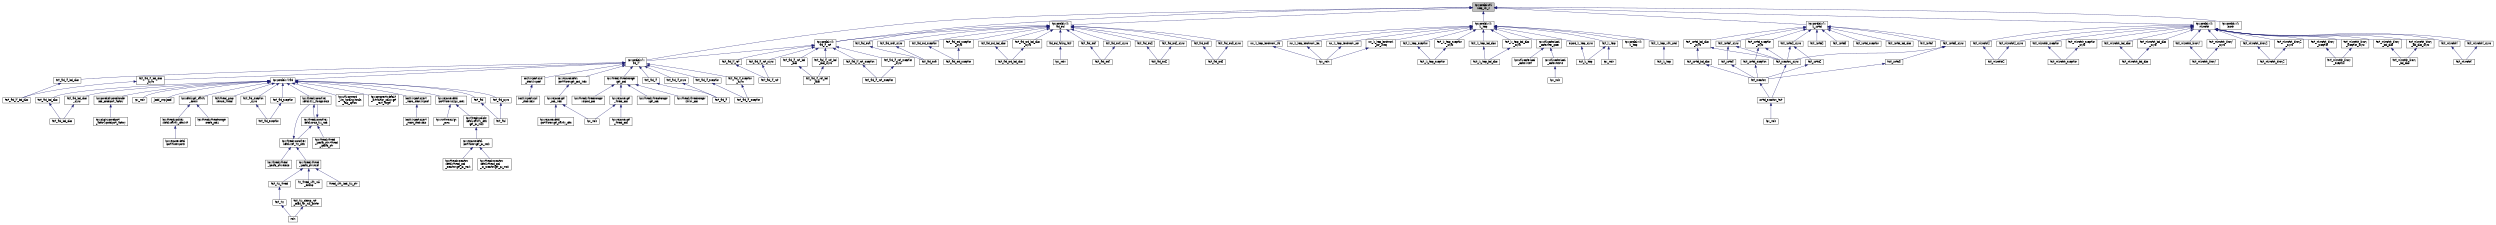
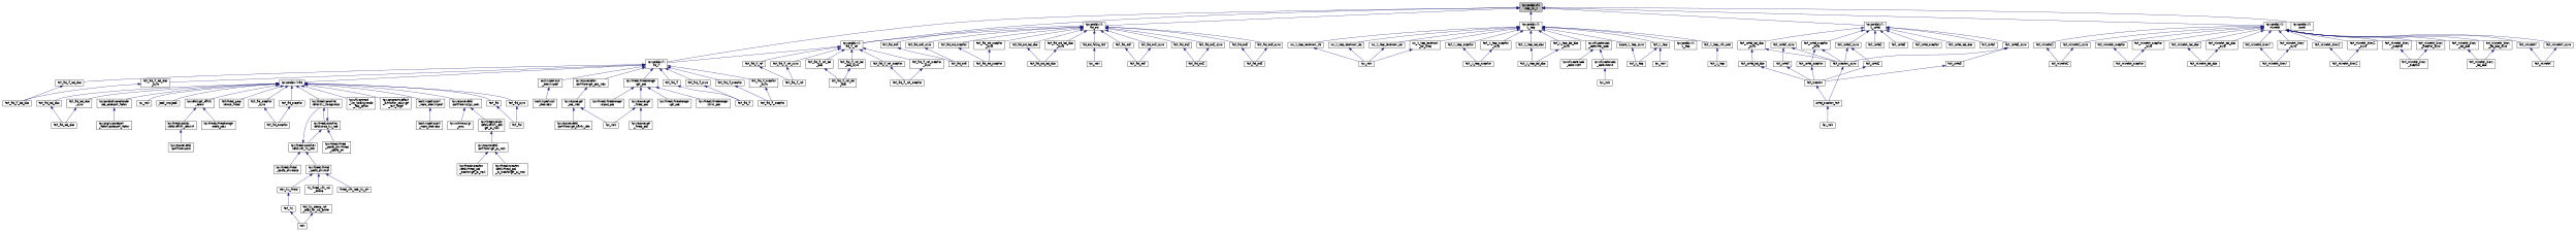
  digraph {
    fontname="Patrick Hand"
    rankdir=TB
    node [color=black fillcolor=white fontname="Patrick Hand" fontsize=10 shape=record style=filled]
    edge [color=midnightblue dir=back fontname="Patrick Hand" fontsize=10 labelfontname=Helvetica labelfontsize=10 style=solid]
    n1 [fillcolor=grey75 fontcolor=black height=0.2 label="hpx::parallel::util\l::loop_idx_n" width=0.4]
    n2 [height=0.2 label="hpx::parallel::v1::\lfind_if" width=0.4]
    n3 [height=0.2 label="hpx::parallel::v1::\lfind_if_not" width=0.4]
    n4 [height=0.2 label="hpx::parallel::v1::\lfind_end" width=0.4]
    n5 [height=0.2 label="hpx::parallel::v1::\lis_heap" width=0.4]
    n6 [height=0.2 label="hpx::parallel::v1::\lis_sorted" width=0.4]
    n7 [height=0.2 label="hpx::parallel::v1::\lmismatch" width=0.4]
    n8 [height=0.2 label="hpx::parallel::v1::\lsearch" width=0.4]
    n9 [height=0.2 label="hpx::parallel::v1::find" width=0.4]
    n10 [height=0.2 label="boost::inspect::assert\l_macro_check::inspect" width=0.4]
    n11 [height=0.2 label="hpx::util::command\l_line_handling::handle\l_help_options" width=0.4]
    n12 [height=0.2 label="hpx::components::default\l_distribution_policy::get\l_next_target" width=0.4]
    n13 [height=0.2 label="hpx::resource::detail\l::partitioner::assign_cores" width=0.4]
    n14 [height=0.2 label=test_find width=0.4]
    n15 [height=0.2 label=test_find_async width=0.4]
    n16 [height=0.2 label=test_find_exception width=0.4]
    n17 [height=0.2 label="test_find_exception\l_async" width=0.4]
    n18 [height=0.2 label=test_find_bad_alloc width=0.4]
    n19 [height=0.2 label="test_find_bad_alloc\l_async" width=0.4]
    n20 [height=0.2 label=hpx_main width=0.4]
    n21 [height=0.2 label="jacobi_smp::jacobi" width=0.4]
    n22 [height=0.2 label="hpx::parcelset::parcelhandler\l::add_parcelport_factory" width=0.4]
    n23 [height=0.2 label="test::thread_group\l::remove_thread" width=0.4]
    n24 [height=0.2 label="hpx::detail::get_affinity\l_domain" width=0.4]
    n25 [height=0.2 label="hpx::threads::coroutines\l::detail::tss_storage::erase" width=0.4]
    n26 [height=0.2 label="boost::inspect::ascii\l_check::inspect" width=0.4]
    n27 [height=0.2 label="hpx::resource::detail\l::partitioner::get_pool_index" width=0.4]
    n28 [height=0.2 label=test_find_if width=0.4]
    n29 [height=0.2 label=test_find_if_async width=0.4]
    n30 [height=0.2 label=test_find_if_exception width=0.4]
    n31 [height=0.2 label="test_find_if_exception\l_async" width=0.4]
    n32 [height=0.2 label=test_find_if_bad_alloc width=0.4]
    n33 [height=0.2 label="test_find_if_bad_alloc\l_async" width=0.4]
    n34 [height=0.2 label="hpx::threads::threadmanager\l::get_pool" width=0.4]
    n35 [height=0.2 label=test_find_if_not width=0.4]
    n36 [height=0.2 label=test_find_if_not_async width=0.4]
    n37 [height=0.2 label="test_find_if_not_bad\l_alloc" width=0.4]
    n38 [height=0.2 label="test_find_if_not_bad\l_alloc_async" width=0.4]
    n39 [height=0.2 label=test_find_if_not_exception width=0.4]
    n40 [height=0.2 label="test_find_if_not_exception\l_async" width=0.4]
    n41 [height=0.2 label=test_find_end1 width=0.4]
    n42 [height=0.2 label=test_find_end1_async width=0.4]
    n43 [height=0.2 label=test_find_end2 width=0.4]
    n44 [height=0.2 label=test_find_end2_async width=0.4]
    n45 [height=0.2 label=test_find_end3 width=0.4]
    n46 [height=0.2 label=test_find_end3_async width=0.4]
    n47 [height=0.2 label=test_find_end4 width=0.4]
    n48 [height=0.2 label=test_find_end4_async width=0.4]
    n49 [height=0.2 label=test_find_end_exception width=0.4]
    n50 [height=0.2 label="test_find_end_exception\l_async" width=0.4]
    n51 [height=0.2 label=test_find_end_bad_alloc width=0.4]
    n52 [height=0.2 label="test_find_end_bad_alloc\l_async" width=0.4]
    n53 [height=0.2 label=find_end_failing_test width=0.4]
    n54 [height=0.2 label=run_is_heap_benchmark_std width=0.4]
    n55 [height=0.2 label=run_is_heap_benchmark_seq width=0.4]
    n56 [height=0.2 label=run_is_heap_benchmark_par width=0.4]
    n57 [height=0.2 label="run_is_heap_benchmark\l_par_unseq" width=0.4]
    n58 [height=0.2 label="hpx::parallel::v1::\lis_heap" width=0.4]
    n59 [height=0.2 label=test_is_heap width=0.4]
    n60 [height=0.2 label=expand_is_heap_async width=0.4]
    n61 [height=0.2 label=test_is_heap_with_pred width=0.4]
    n62 [height=0.2 label=test_is_heap_exception width=0.4]
    n63 [height=0.2 label="test_is_heap_exception\l_async" width=0.4]
    n64 [height=0.2 label=test_is_heap_bad_alloc width=0.4]
    n65 [height=0.2 label="test_is_heap_bad_alloc\l_async" width=0.4]
    n66 [height=0.2 label="hpx::util::cache::local\l_cache::free_space" width=0.4]
    n67 [height=0.2 label=test_sorted1 width=0.4]
    n68 [height=0.2 label=test_sorted1_async width=0.4]
    n69 [height=0.2 label=test_sorted2 width=0.4]
    n70 [height=0.2 label=test_sorted2_async width=0.4]
    n71 [height=0.2 label=test_sorted3 width=0.4]
    n72 [height=0.2 label=test_sorted3_async width=0.4]
    n73 [height=0.2 label=test_sorted_exception width=0.4]
    n74 [height=0.2 label="test_sorted_exception\l_async" width=0.4]
    n75 [height=0.2 label=test_sorted_bad_alloc width=0.4]
    n76 [height=0.2 label="test_sorted_bad_alloc\l_async" width=0.4]
    n77 [height=0.2 label=test_mismatch1 width=0.4]
    n78 [height=0.2 label=test_mismatch1_async width=0.4]
    n79 [height=0.2 label=test_mismatch2 width=0.4]
    n80 [height=0.2 label=test_mismatch2_async width=0.4]
    n81 [height=0.2 label=test_mismatch_exception width=0.4]
    n82 [height=0.2 label="test_mismatch_exception\l_async" width=0.4]
    n83 [height=0.2 label=test_mismatch_bad_alloc width=0.4]
    n84 [height=0.2 label="test_mismatch_bad_alloc\l_async" width=0.4]
    n85 [height=0.2 label=test_mismatch_binary1 width=0.4]
    n86 [height=0.2 label="test_mismatch_binary1\l_async" width=0.4]
    n87 [height=0.2 label=test_mismatch_binary2 width=0.4]
    n88 [height=0.2 label="test_mismatch_binary2\l_async" width=0.4]
    n89 [height=0.2 label="test_mismatch_binary\l_exception" width=0.4]
    n90 [height=0.2 label="test_mismatch_binary\l_exception_async" width=0.4]
    n91 [height=0.2 label="test_mismatch_binary\l_bad_alloc" width=0.4]
    n92 [height=0.2 label="test_mismatch_binary\l_bad_alloc_async" width=0.4]
    n93 [height=0.2 label="hpx::threads::policies\l::detail::affinity_data\l::get_pu_mask" width=0.4]
    n94 [height=0.2 label="hpx::resource::detail\l::partitioner::get_pu_mask" width=0.4]
    n95 [height=0.2 label="boost::inspect::assert\l_macro_check::desc" width=0.4]
    n96 [height=0.2 label="hpx::runtime::assign\l_cores" width=0.4]
    n97 [height=0.2 label=test_find width=0.4]
    n98 [height=0.2 label=test_find_exception width=0.4]
    n99 [height=0.2 label=test_find_bad_alloc width=0.4]
    n100 [height=0.2 label="hpx::plugins::parcelport\l_factory::parcelport_factory" width=0.4]
    n101 [height=0.2 label="hpx::threads::policies\l::detail::affinity_data::init" width=0.4]
    n102 [height=0.2 label="hpx::threads::threadmanager\l::create_pools" width=0.4]
    n103 [height=0.2 label="hpx::threads::coroutines\l::detail::erase_tss_node" width=0.4]
    n104 [height=0.2 label="hpx::threads::executors\l::detail::thread_pool\l_executor::get_pu_mask" width=0.4]
    n105 [height=0.2 label="hpx::threads::executors\l::detail::thread_pool\l_os_executor::get_pu_mask" width=0.4]
    n106 [height=0.2 label="hpx::resource::detail\l::partitioner::parse" width=0.4]
    n107 [height=0.2 label="hpx::threads::thread\l_specific_ptr::~thread\l_specific_ptr" width=0.4]
    n108 [height=0.2 label="hpx::threads::coroutines\l::detail::set_tss_data" width=0.4]
    n109 [height=0.2 label="hpx::threads::thread\l_specific_ptr::release" width=0.4]
    n110 [height=0.2 label="hpx::threads::thread\l_specific_ptr::reset" width=0.4]
-   n111 [height=0.2 label=test_tss_thread width=0.4]
+   n111 [height=0.2 label=main_tss_thread width=0.4]
    n112 [height=0.2 label="tss_thread_with_null\l_cleanup" width=0.4]
    n113 [height=0.2 label=thread_with_local_tss_ptr width=0.4]
    n114 [height=0.2 label=test_tss width=0.4]
    n115 [height=0.2 label="test_tss_cleanup_not\l_called_for_null_pointer" width=0.4]
    n116 [height=0.2 label=main width=0.4]
    n117 [height=0.2 label="boost::inspect::ascii\l_check::desc" width=0.4]
    n118 [height=0.2 label="hpx::resource::get\l_pool_index" width=0.4]
    n119 [height=0.2 label=test_find_if width=0.4]
    n120 [height=0.2 label=test_find_if_exception width=0.4]
    n121 [height=0.2 label=test_find_if_bad_alloc width=0.4]
    n122 [height=0.2 label="hpx::resource::get\l_thread_pool" width=0.4]
    n123 [height=0.2 label="hpx::threads::threadmanager\l::get_pool" width=0.4]
    n124 [height=0.2 label="hpx::threads::threadmanager\l::shrink_pool" width=0.4]
    n125 [height=0.2 label="hpx::threads::threadmanager\l::expand_pool" width=0.4]
    n126 [height=0.2 label="hpx::resource::detail\l::partitioner::get_affinity_data" width=0.4]
    n127 [height=0.2 label=hpx_main width=0.4]
    n128 [height=0.2 label="hpx::resource::get\l_thread_pool" width=0.4]
    n129 [height=0.2 label=test_find_if_not width=0.4]
    n130 [height=0.2 label="test_find_if_not_bad\l_alloc" width=0.4]
    n131 [height=0.2 label=test_find_if_not_exception width=0.4]
    n132 [height=0.2 label=test_find_end1 width=0.4]
    n133 [height=0.2 label=test_find_end2 width=0.4]
    n134 [height=0.2 label=test_find_end3 width=0.4]
    n135 [height=0.2 label=test_find_end4 width=0.4]
    n136 [height=0.2 label=test_find_end_exception width=0.4]
    n137 [height=0.2 label=test_find_end_bad_alloc width=0.4]
    n138 [height=0.2 label=hpx_main width=0.4]
    n139 [height=0.2 label=hpx_main width=0.4]
    n140 [height=0.2 label=test_is_heap width=0.4]
    n141 [height=0.2 label=hpx_main width=0.4]
    n142 [height=0.2 label=test_is_heap width=0.4]
    n143 [height=0.2 label=test_is_heap_exception width=0.4]
    n144 [height=0.2 label=test_is_heap_bad_alloc width=0.4]
    n145 [height=0.2 label="hpx::util::cache::local\l_cache::reserve" width=0.4]
    n146 [height=0.2 label="hpx::util::cache::local\l_cache::insert" width=0.4]
    n147 [height=0.2 label=hpx_main width=0.4]
    n148 [height=0.2 label=test_sorted1 width=0.4]
    n149 [height=0.2 label=test_executors_async width=0.4]
    n150 [height=0.2 label=test_sorted2 width=0.4]
    n151 [height=0.2 label=test_sorted3 width=0.4]
    n152 [height=0.2 label=test_sorted_exception width=0.4]
    n153 [height=0.2 label=test_sorted_bad_alloc width=0.4]
    n154 [height=0.2 label=test_executors width=0.4]
    n155 [height=0.2 label=sorted_executors_test width=0.4]
    n156 [height=0.2 label=hpx_main width=0.4]
    n157 [height=0.2 label=test_mismatch1 width=0.4]
    n158 [height=0.2 label=test_mismatch2 width=0.4]
    n159 [height=0.2 label=test_mismatch_exception width=0.4]
    n160 [height=0.2 label=test_mismatch_bad_alloc width=0.4]
    n161 [height=0.2 label=test_mismatch_binary1 width=0.4]
    n162 [height=0.2 label=test_mismatch_binary2 width=0.4]
    n163 [height=0.2 label="test_mismatch_binary\l_exception" width=0.4]
    n164 [height=0.2 label="test_mismatch_binary\l_bad_alloc" width=0.4]
    n1 -> n2
    n1 -> n3
    n1 -> n4
    n1 -> n5
    n1 -> n6
    n1 -> n7
    n1 -> n8
    n2 -> n9
    n2 -> n26
    n2 -> n27
    n2 -> n28
    n2 -> n29
    n2 -> n30
    n2 -> n31
    n2 -> n32
    n2 -> n33
    n2 -> n34
    n3 -> n2
    n3 -> n35
    n3 -> n36
    n3 -> n37
    n3 -> n38
    n3 -> n39
    n3 -> n40
    n4 -> n3
    n4 -> n41
    n4 -> n42
    n4 -> n43
    n4 -> n44
    n4 -> n45
    n4 -> n46
    n4 -> n47
    n4 -> n48
    n4 -> n49
    n4 -> n50
    n4 -> n51
    n4 -> n52
    n4 -> n53
    n5 -> n54
    n5 -> n55
    n5 -> n56
    n5 -> n57
    n5 -> n58
    n5 -> n59
    n5 -> n60
    n5 -> n61
    n5 -> n62
    n5 -> n63
    n5 -> n64
    n5 -> n65
    n5 -> n66
    n6 -> n67
-   n6 -> n68
    n6 -> n69
    n6 -> n70
    n6 -> n71
    n6 -> n72
    n6 -> n73
    n6 -> n74
    n6 -> n75
    n6 -> n76
    n7 -> n77
    n7 -> n78
    n7 -> n79
    n7 -> n80
    n7 -> n81
    n7 -> n82
    n7 -> n83
    n7 -> n84
    n7 -> n85
    n7 -> n86
    n7 -> n87
    n7 -> n88
    n7 -> n89
    n7 -> n90
    n7 -> n91
    n7 -> n92
    n9 -> n10
    n9 -> n11
    n9 -> n12
    n9 -> n13
    n9 -> n14
    n9 -> n15
    n9 -> n16
    n9 -> n17
    n9 -> n18
    n9 -> n19
    n9 -> n20
    n9 -> n21
    n9 -> n22
    n9 -> n23
    n9 -> n24
    n9 -> n25
    n10 -> n95
    n13 -> n93
    n13 -> n96
    n14 -> n97
    n15 -> n97
    n16 -> n98
    n17 -> n98
    n18 -> n99
    n19 -> n99
    n22 -> n100
    n24 -> n101
    n24 -> n102
    n25 -> n103
    n26 -> n117
    n27 -> n118
    n28 -> n119
    n29 -> n119
    n30 -> n120
    n31 -> n120
    n32 -> n121
    n33 -> n121
    n34 -> n122
    n34 -> n123
    n34 -> n124
    n34 -> n125
    n35 -> n129
    n36 -> n129
    n37 -> n130
    n38 -> n130
    n39 -> n131
    n40 -> n131
    n41 -> n132
    n42 -> n132
    n43 -> n133
    n44 -> n133
    n45 -> n134
    n46 -> n134
    n47 -> n135
    n48 -> n135
    n49 -> n136
    n50 -> n136
    n51 -> n137
    n52 -> n137
    n53 -> n138
    n54 -> n139
    n55 -> n139
    n56 -> n139
    n57 -> n139
    n59 -> n140
    n59 -> n141
    n60 -> n140
    n61 -> n142
    n62 -> n143
    n63 -> n143
    n64 -> n144
    n65 -> n144
    n66 -> n145
    n66 -> n146
    n68 -> n148
    n68 -> n149
    n70 -> n149
    n70 -> n150
    n72 -> n149
    n72 -> n151
    n74 -> n149
    n74 -> n152
    n76 -> n149
    n76 -> n153
    n77 -> n157
    n78 -> n157
    n79 -> n158
    n80 -> n158
    n81 -> n159
    n82 -> n159
    n83 -> n160
    n84 -> n160
    n85 -> n161
    n86 -> n161
    n87 -> n162
    n88 -> n162
    n89 -> n163
    n90 -> n163
    n91 -> n164
    n92 -> n164
    n93 -> n94
    n94 -> n104
    n94 -> n105
    n101 -> n106
    n103 -> n25
    n103 -> n107
    n103 -> n108
    n108 -> n25
    n108 -> n109
    n108 -> n110
    n110 -> n111
    n110 -> n112
    n110 -> n113
    n111 -> n114
    n114 -> n116
    n115 -> n116
    n118 -> n126
    n118 -> n127
    n122 -> n127
    n122 -> n128
    n145 -> n147
    n148 -> n154
    n149 -> n155
    n150 -> n154
    n151 -> n154
    n152 -> n154
    n153 -> n154
    n154 -> n155
    n155 -> n156
  }
